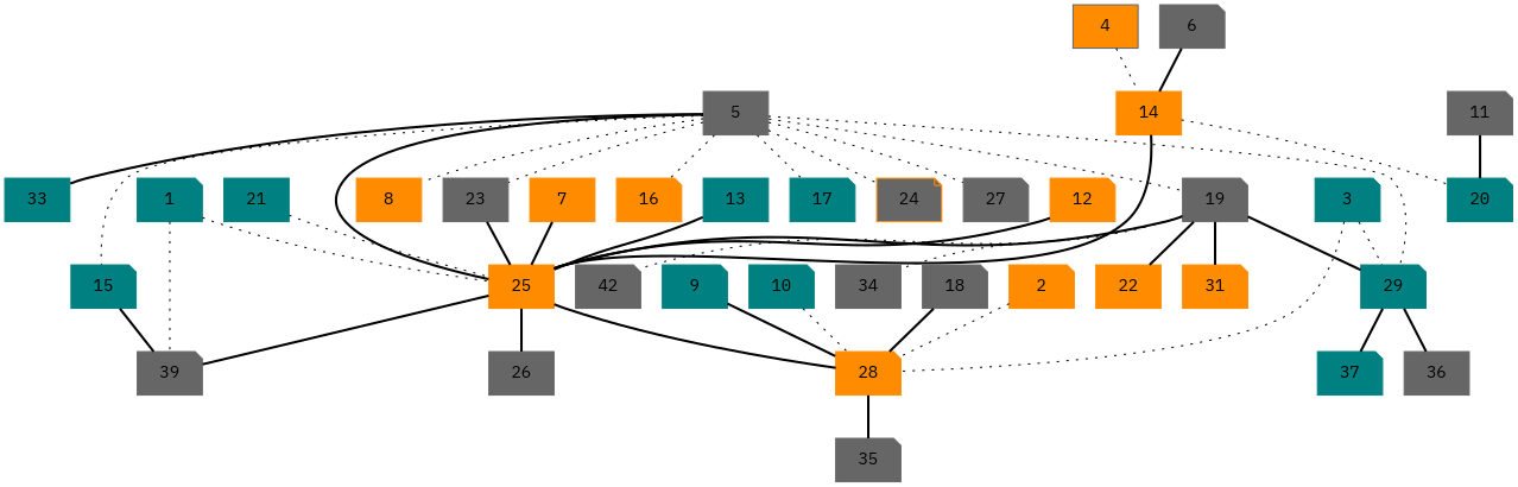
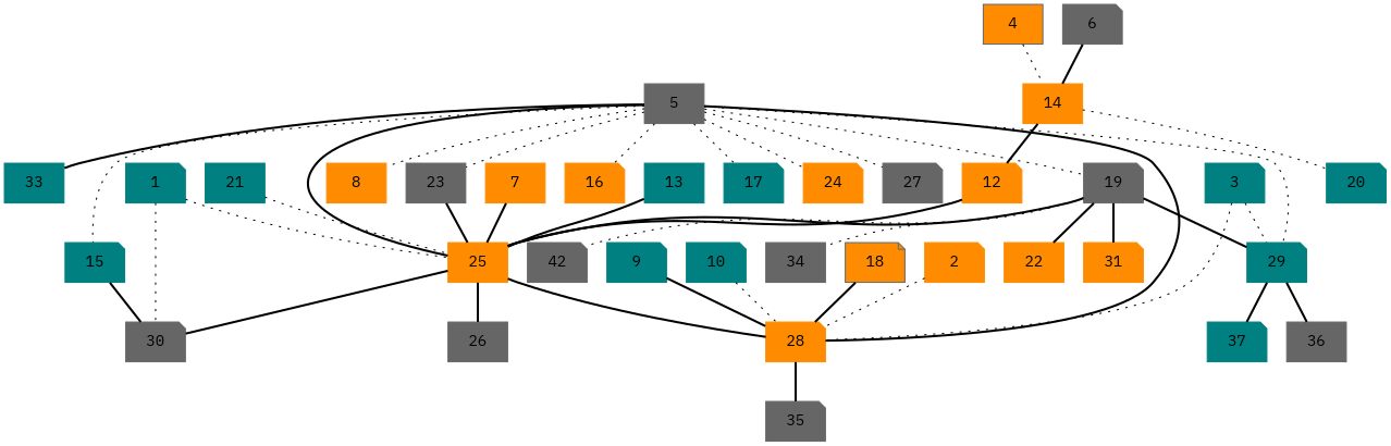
  graph {
    fontname="IBM Plex Mono"
    node [color=gray40 fontname="IBM Plex Mono" shape=note style=filled]
    edge [fontname="IBM Plex Mono" style=bold weight=1.0]
    1 [color=teal]
    25 [color=darkorange shape=box]
-   30 [label=39]
+   30
    28 [color=darkorange]
    26 [shape=box]
    2 [color=darkorange]
    35
    3 [color=teal]
    29 [color=teal]
    36 [shape=box]
    37 [color=teal]
    4 [fillcolor=darkorange shape=box]
    14 [color=darkorange shape=box]
    20 [color=teal]
    5 [shape=box]
    8 [color=darkorange shape=box]
    15 [color=teal]
    16 [color=darkorange]
    17 [color=teal]
    19
    23 [shape=box]
-   24 [color=darkorange fillcolor=gray40]
+   24 [color=darkorange]
    27
    33 [color=teal shape=box]
    22 [color=darkorange shape=box]
    31 [color=darkorange]
    n27 [label=42]
    34 [shape=box]
    6
    7 [color=darkorange shape=box]
    9 [color=teal]
    10 [color=teal]
-   11
    12 [color=darkorange]
    13 [color=teal shape=box]
-   18
+   18 [fillcolor=darkorange]
    21 [color=teal shape=box]
    1 -- 25 [style=dotted]
    1 -- 30 [style=dotted]
    25 -- 30
    25 -- 28 [weight=2.0]
    25 -- 26
    28 -- 35
    2 -- 28 [style=dotted]
    3 -- 28 [style=dotted]
    3 -- 29 [style=dotted]
    29 -- 36
    29 -- 37
    4 -- 14 [style=dotted]
-   14 -- 25
+   14 -- 12
    14 -- 20 [style=dotted]
    5 -- 25
+   5 -- 28
    5 -- 29 [style=dotted]
    5 -- 8 [style=dotted]
    5 -- 15 [style=dotted]
    5 -- 16 [style=dotted]
    5 -- 17 [style=dotted]
    5 -- 19 [style=dotted]
    5 -- 23 [style=dotted]
    5 -- 24 [style=dotted]
    5 -- 27 [style=dotted]
    5 -- 33
    15 -- 30
    19 -- 25
    19 -- 29
    19 -- 22
    19 -- 31
    19 -- n27 [style=dotted]
    19 -- 34 [style=dotted]
    23 -- 25
    6 -- 14
    7 -- 25
    9 -- 28
    10 -- 28 [style=dotted]
-   11 -- 20
    12 -- 25
    13 -- 25
    18 -- 28
    21 -- 25 [style=dotted]
  }
